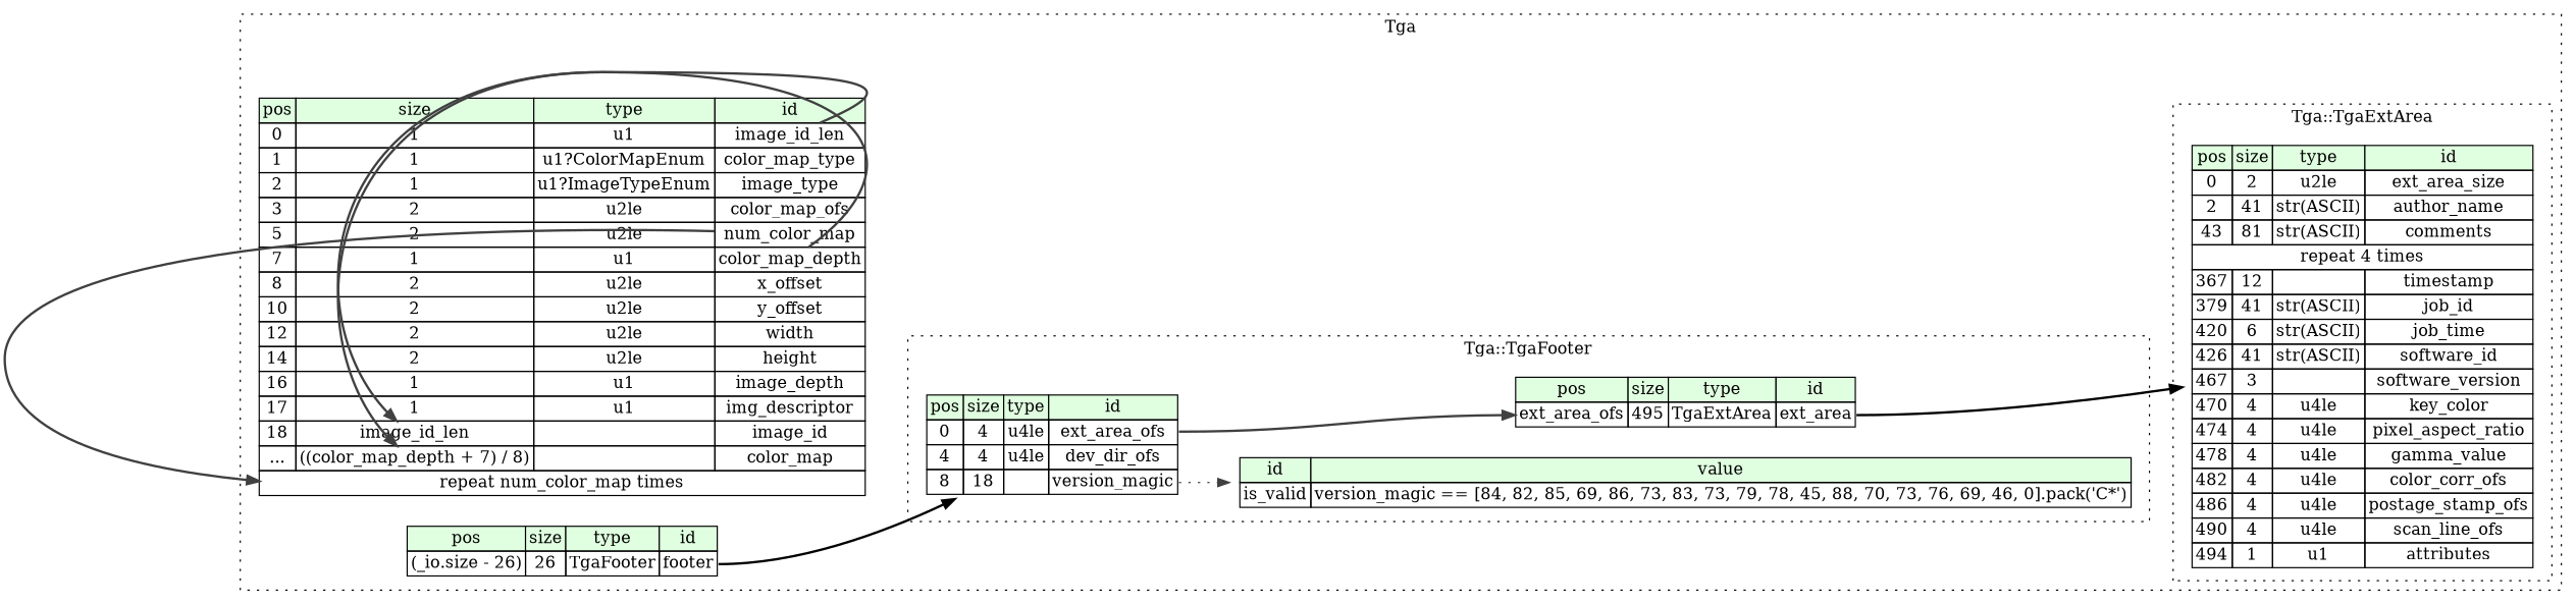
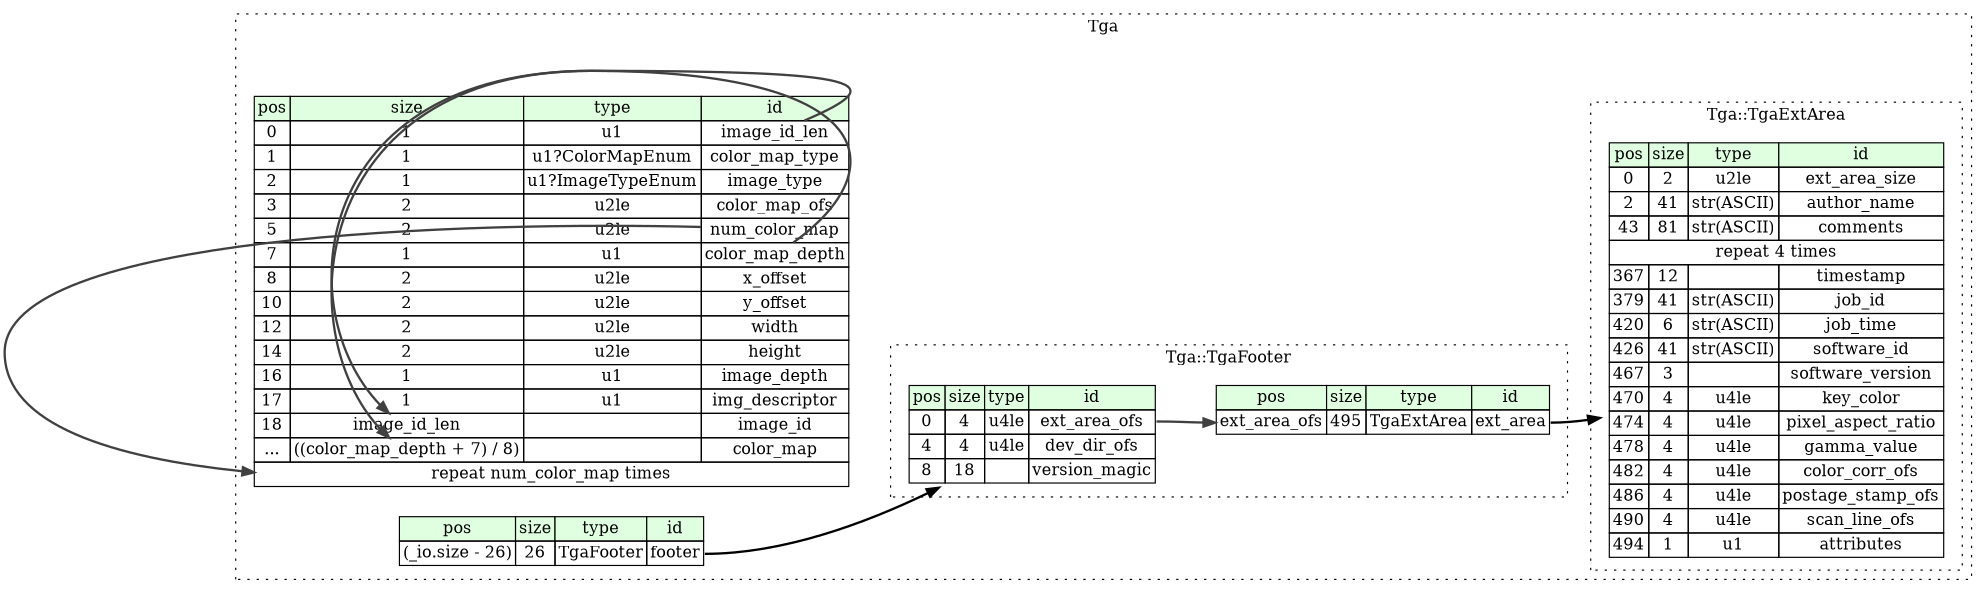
  digraph {
    rankdir=LR
    node [shape=plaintext]
    edge [color="#404040" style=bold]
    n1 [label=<<TABLE BORDER="0" CELLBORDER="1" CELLSPACING="0"> 				<TR><TD BGCOLOR="#E0FFE0">pos</TD><TD BGCOLOR="#E0FFE0">size</TD><TD BGCOLOR="#E0FFE0">type</TD><TD BGCOLOR="#E0FFE0">id</TD></TR> 				<TR><TD PORT="ext_area_ofs_pos">0</TD><TD PORT="ext_area_ofs_size">4</TD><TD>u4le</TD><TD PORT="ext_area_ofs_type">ext_area_ofs</TD></TR> 				<TR><TD PORT="dev_dir_ofs_pos">4</TD><TD PORT="dev_dir_ofs_size">4</TD><TD>u4le</TD><TD PORT="dev_dir_ofs_type">dev_dir_ofs</TD></TR> 				<TR><TD PORT="version_magic_pos">8</TD><TD PORT="version_magic_size">18</TD><TD></TD><TD PORT="version_magic_type">version_magic</TD></TR> 			</TABLE>>]
-   n2 [label=<<TABLE BORDER="0" CELLBORDER="1" CELLSPACING="0"> 				<TR><TD BGCOLOR="#E0FFE0">id</TD><TD BGCOLOR="#E0FFE0">value</TD></TR> 				<TR><TD>is_valid</TD><TD>version_magic == [84, 82, 85, 69, 86, 73, 83, 73, 79, 78, 45, 88, 70, 73, 76, 69, 46, 0].pack('C*')</TD></TR> 			</TABLE>>]
    n3 [label=<<TABLE BORDER="0" CELLBORDER="1" CELLSPACING="0"> 				<TR><TD BGCOLOR="#E0FFE0">pos</TD><TD BGCOLOR="#E0FFE0">size</TD><TD BGCOLOR="#E0FFE0">type</TD><TD BGCOLOR="#E0FFE0">id</TD></TR> 				<TR><TD PORT="ext_area_pos">ext_area_ofs</TD><TD PORT="ext_area_size">495</TD><TD>TgaExtArea</TD><TD PORT="ext_area_type">ext_area</TD></TR> 			</TABLE>>]
    n4 [label=<<TABLE BORDER="0" CELLBORDER="1" CELLSPACING="0"> 				<TR><TD BGCOLOR="#E0FFE0">pos</TD><TD BGCOLOR="#E0FFE0">size</TD><TD BGCOLOR="#E0FFE0">type</TD><TD BGCOLOR="#E0FFE0">id</TD></TR> 				<TR><TD PORT="ext_area_size_pos">0</TD><TD PORT="ext_area_size_size">2</TD><TD>u2le</TD><TD PORT="ext_area_size_type">ext_area_size</TD></TR> 				<TR><TD PORT="author_name_pos">2</TD><TD PORT="author_name_size">41</TD><TD>str(ASCII)</TD><TD PORT="author_name_type">author_name</TD></TR> 				<TR><TD PORT="comments_pos">43</TD><TD PORT="comments_size">81</TD><TD>str(ASCII)</TD><TD PORT="comments_type">comments</TD></TR> 				<TR><TD COLSPAN="4" PORT="comments__repeat">repeat 4 times</TD></TR> 				<TR><TD PORT="timestamp_pos">367</TD><TD PORT="timestamp_size">12</TD><TD></TD><TD PORT="timestamp_type">timestamp</TD></TR> 				<TR><TD PORT="job_id_pos">379</TD><TD PORT="job_id_size">41</TD><TD>str(ASCII)</TD><TD PORT="job_id_type">job_id</TD></TR> 				<TR><TD PORT="job_time_pos">420</TD><TD PORT="job_time_size">6</TD><TD>str(ASCII)</TD><TD PORT="job_time_type">job_time</TD></TR> 				<TR><TD PORT="software_id_pos">426</TD><TD PORT="software_id_size">41</TD><TD>str(ASCII)</TD><TD PORT="software_id_type">software_id</TD></TR> 				<TR><TD PORT="software_version_pos">467</TD><TD PORT="software_version_size">3</TD><TD></TD><TD PORT="software_version_type">software_version</TD></TR> 				<TR><TD PORT="key_color_pos">470</TD><TD PORT="key_color_size">4</TD><TD>u4le</TD><TD PORT="key_color_type">key_color</TD></TR> 				<TR><TD PORT="pixel_aspect_ratio_pos">474</TD><TD PORT="pixel_aspect_ratio_size">4</TD><TD>u4le</TD><TD PORT="pixel_aspect_ratio_type">pixel_aspect_ratio</TD></TR> 				<TR><TD PORT="gamma_value_pos">478</TD><TD PORT="gamma_value_size">4</TD><TD>u4le</TD><TD PORT="gamma_value_type">gamma_value</TD></TR> 				<TR><TD PORT="color_corr_ofs_pos">482</TD><TD PORT="color_corr_ofs_size">4</TD><TD>u4le</TD><TD PORT="color_corr_ofs_type">color_corr_ofs</TD></TR> 				<TR><TD PORT="postage_stamp_ofs_pos">486</TD><TD PORT="postage_stamp_ofs_size">4</TD><TD>u4le</TD><TD PORT="postage_stamp_ofs_type">postage_stamp_ofs</TD></TR> 				<TR><TD PORT="scan_line_ofs_pos">490</TD><TD PORT="scan_line_ofs_size">4</TD><TD>u4le</TD><TD PORT="scan_line_ofs_type">scan_line_ofs</TD></TR> 				<TR><TD PORT="attributes_pos">494</TD><TD PORT="attributes_size">1</TD><TD>u1</TD><TD PORT="attributes_type">attributes</TD></TR> 			</TABLE>>]
    n5 [label=<<TABLE BORDER="0" CELLBORDER="1" CELLSPACING="0"> 			<TR><TD BGCOLOR="#E0FFE0">pos</TD><TD BGCOLOR="#E0FFE0">size</TD><TD BGCOLOR="#E0FFE0">type</TD><TD BGCOLOR="#E0FFE0">id</TD></TR> 			<TR><TD PORT="image_id_len_pos">0</TD><TD PORT="image_id_len_size">1</TD><TD>u1</TD><TD PORT="image_id_len_type">image_id_len</TD></TR> 			<TR><TD PORT="color_map_type_pos">1</TD><TD PORT="color_map_type_size">1</TD><TD>u1?ColorMapEnum</TD><TD PORT="color_map_type_type">color_map_type</TD></TR> 			<TR><TD PORT="image_type_pos">2</TD><TD PORT="image_type_size">1</TD><TD>u1?ImageTypeEnum</TD><TD PORT="image_type_type">image_type</TD></TR> 			<TR><TD PORT="color_map_ofs_pos">3</TD><TD PORT="color_map_ofs_size">2</TD><TD>u2le</TD><TD PORT="color_map_ofs_type">color_map_ofs</TD></TR> 			<TR><TD PORT="num_color_map_pos">5</TD><TD PORT="num_color_map_size">2</TD><TD>u2le</TD><TD PORT="num_color_map_type">num_color_map</TD></TR> 			<TR><TD PORT="color_map_depth_pos">7</TD><TD PORT="color_map_depth_size">1</TD><TD>u1</TD><TD PORT="color_map_depth_type">color_map_depth</TD></TR> 			<TR><TD PORT="x_offset_pos">8</TD><TD PORT="x_offset_size">2</TD><TD>u2le</TD><TD PORT="x_offset_type">x_offset</TD></TR> 			<TR><TD PORT="y_offset_pos">10</TD><TD PORT="y_offset_size">2</TD><TD>u2le</TD><TD PORT="y_offset_type">y_offset</TD></TR> 			<TR><TD PORT="width_pos">12</TD><TD PORT="width_size">2</TD><TD>u2le</TD><TD PORT="width_type">width</TD></TR> 			<TR><TD PORT="height_pos">14</TD><TD PORT="height_size">2</TD><TD>u2le</TD><TD PORT="height_type">height</TD></TR> 			<TR><TD PORT="image_depth_pos">16</TD><TD PORT="image_depth_size">1</TD><TD>u1</TD><TD PORT="image_depth_type">image_depth</TD></TR> 			<TR><TD PORT="img_descriptor_pos">17</TD><TD PORT="img_descriptor_size">1</TD><TD>u1</TD><TD PORT="img_descriptor_type">img_descriptor</TD></TR> 			<TR><TD PORT="image_id_pos">18</TD><TD PORT="image_id_size">image_id_len</TD><TD></TD><TD PORT="image_id_type">image_id</TD></TR> 			<TR><TD PORT="color_map_pos">...</TD><TD PORT="color_map_size">((color_map_depth + 7) / 8)</TD><TD></TD><TD PORT="color_map_type">color_map</TD></TR> 			<TR><TD COLSPAN="4" PORT="color_map__repeat">repeat num_color_map times</TD></TR> 		</TABLE>>]
    n6 [label=<<TABLE BORDER="0" CELLBORDER="1" CELLSPACING="0"> 			<TR><TD BGCOLOR="#E0FFE0">pos</TD><TD BGCOLOR="#E0FFE0">size</TD><TD BGCOLOR="#E0FFE0">type</TD><TD BGCOLOR="#E0FFE0">id</TD></TR> 			<TR><TD PORT="footer_pos">(_io.size - 26)</TD><TD PORT="footer_size">26</TD><TD>TgaFooter</TD><TD PORT="footer_type">footer</TD></TR> 		</TABLE>>]
    subgraph cluster_1 {
      label=Tga
      style=dotted
      n5
      n6
      subgraph cluster_2 {
        label="Tga::TgaFooter"
        style=dotted
        n1
-       n2
        n3
      }
      subgraph cluster_3 {
        label="Tga::TgaExtArea"
        style=dotted
        n4
      }
    }
-   n1 -> n2 [tailport=version_magic_type style=dotted]
    n1 -> n3 [headport=ext_area_pos tailport=ext_area_ofs_type]
    n3 -> n4 [tailport=ext_area_type color=""]
    n5 -> n5 [headport=image_id_size tailport=image_id_len_type]
    n5 -> n5 [headport=color_map_size tailport=color_map_depth_type]
    n5 -> n5 [headport=color_map__repeat tailport=num_color_map_type]
    n6 -> n1 [tailport=footer_type color=""]
  }
